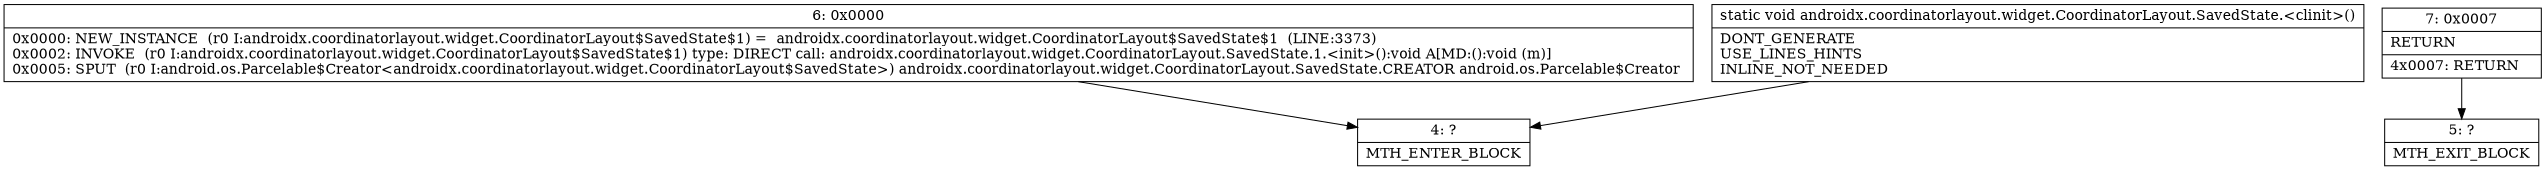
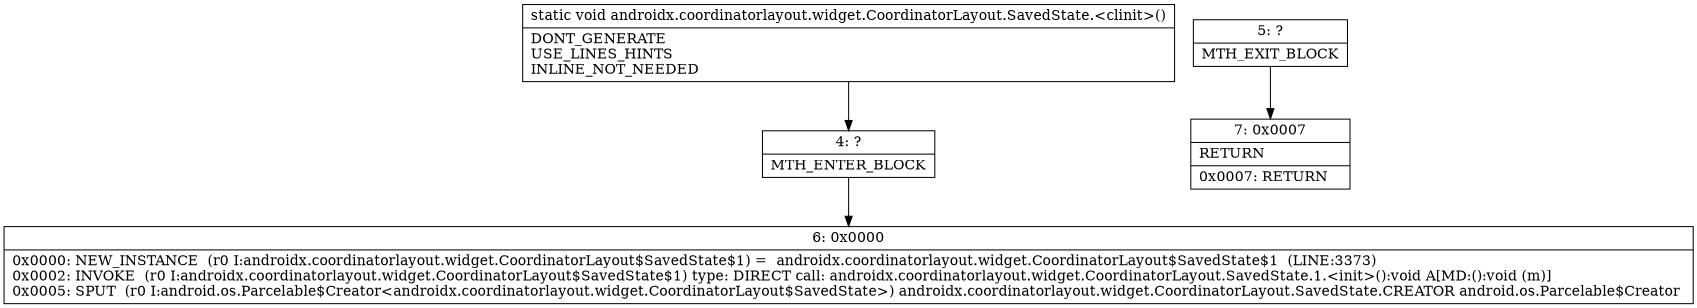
  digraph {
    node [shape=record]
    n1 [label="{4\:\ ?|MTH_ENTER_BLOCK\l}"]
    n2 [label="{6\:\ 0x0000|0x0000: NEW_INSTANCE  (r0 I:androidx.coordinatorlayout.widget.CoordinatorLayout$SavedState$1) =  androidx.coordinatorlayout.widget.CoordinatorLayout$SavedState$1  (LINE:3373)\l0x0002: INVOKE  (r0 I:androidx.coordinatorlayout.widget.CoordinatorLayout$SavedState$1) type: DIRECT call: androidx.coordinatorlayout.widget.CoordinatorLayout.SavedState.1.\<init\>():void A[MD:():void (m)]\l0x0005: SPUT  (r0 I:android.os.Parcelable$Creator\<androidx.coordinatorlayout.widget.CoordinatorLayout$SavedState\>) androidx.coordinatorlayout.widget.CoordinatorLayout.SavedState.CREATOR android.os.Parcelable$Creator \l}"]
-   n3 [label="{7\:\ 0x0007|RETURN\l|4x0007: RETURN   \l}"]
+   n3 [label="{7\:\ 0x0007|RETURN\l|0x0007: RETURN   \l}"]
    n4 [label="{5\:\ ?|MTH_EXIT_BLOCK\l}"]
    n5 [label="{static void androidx.coordinatorlayout.widget.CoordinatorLayout.SavedState.\<clinit\>()  | DONT_GENERATE\lUSE_LINES_HINTS\lINLINE_NOT_NEEDED\l}"]
-   n2 -> n1
-   n3 -> n4
+   n1 -> n2
+   n4 -> n3
    n5 -> n1
  }
